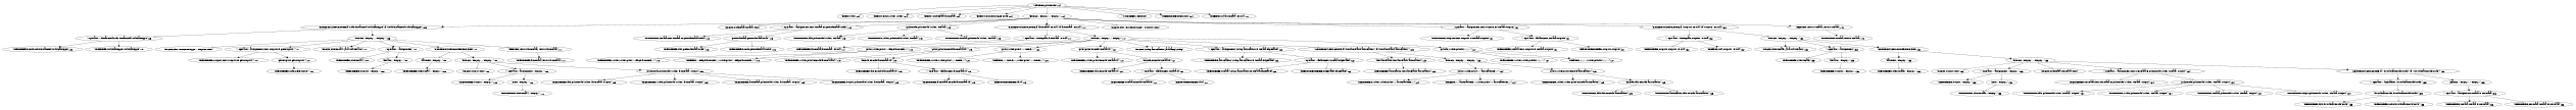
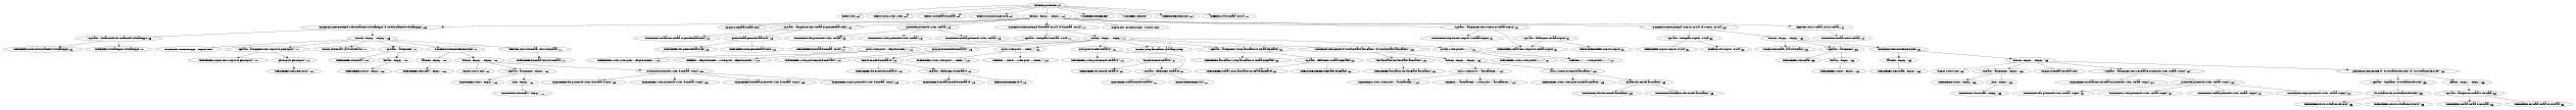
  digraph {
    edge [arrowhead=odot]
    n1 [label=<(METHOD,printNode)<SUB>104</SUB>>]
    n2 [label=<(PARAM,this)<SUB>104</SUB>>]
    n3 [label=<(PARAM,PrintWriter writer)<SUB>104</SUB>>]
    n4 [label=<(PARAM,NodeData fromData)<SUB>104</SUB>>]
    n5 [label=<(PARAM,ProcessorType node)<SUB>104</SUB>>]
    n6 [label=<(BLOCK,&lt;empty&gt;,&lt;empty&gt;)<SUB>104</SUB>>]
+   n7 [label=<(MODIFIER,PROTECTED)>]
    n8 [label=<(MODIFIER,VIRTUAL)>]
    n9 [label=<(METHOD_RETURN,ANY)<SUB>164</SUB>>]
    n10 [label=<(LITERAL,null,fromData != null)<SUB>117</SUB>>]
    n11 [label=<(CONTROL_STRUCTURE,if (node instanceof MulticastType),if (node instanceof MulticastType))<SUB>105</SUB>>]
    n12 [label=<(LOCAL,NodeData toData: ANY)>]
    n13 [label=<(&lt;operator&gt;.assignment,ANY toData = getNodeData(node))<SUB>113</SUB>>]
    n14 [label=<(printNode,printNode(writer, toData))<SUB>115</SUB>>]
    n15 [label=<(CONTROL_STRUCTURE,if (fromData != null),if (fromData != null))<SUB>117</SUB>>]
    n16 [label=<(LOCAL,List&lt;ProcessorType&gt; outputs: ANY)>]
    n17 [label=<(&lt;operator&gt;.assignment,ANY outputs = toData.outputs)<SUB>131</SUB>>]
    n18 [label=<(CONTROL_STRUCTURE,if (outputs != null),if (outputs != null))<SUB>132</SUB>>]
    n19 [label=<(RETURN,return toData;,return toData;)<SUB>140</SUB>>]
    n20 [label=<(&lt;operator&gt;.instanceOf,node instanceof MulticastType)<SUB>105</SUB>>]
    n21 [label=<(BLOCK,&lt;empty&gt;,&lt;empty&gt;)<SUB>105</SUB>>]
    n22 [label=<(IDENTIFIER,toData,ANY toData = getNodeData(node))<SUB>113</SUB>>]
    n23 [label=<(getNodeData,getNodeData(node))<SUB>113</SUB>>]
    n24 [label=<(IDENTIFIER,this,printNode(writer, toData))<SUB>115</SUB>>]
    n25 [label=<(IDENTIFIER,writer,printNode(writer, toData))<SUB>115</SUB>>]
    n26 [label=<(IDENTIFIER,toData,printNode(writer, toData))<SUB>115</SUB>>]
    n27 [label=<(&lt;operator&gt;.notEquals,fromData != null)<SUB>117</SUB>>]
    n28 [label=<(BLOCK,&lt;empty&gt;,&lt;empty&gt;)<SUB>117</SUB>>]
    n29 [label=<(IDENTIFIER,outputs,ANY outputs = toData.outputs)<SUB>131</SUB>>]
    n30 [label=<(&lt;operator&gt;.fieldAccess,toData.outputs)<SUB>131</SUB>>]
    n31 [label=<(&lt;operator&gt;.notEquals,outputs != null)<SUB>132</SUB>>]
    n32 [label=<(BLOCK,&lt;empty&gt;,&lt;empty&gt;)<SUB>132</SUB>>]
    n33 [label=<(IDENTIFIER,toData,return toData;)<SUB>140</SUB>>]
    n34 [label=<(IDENTIFIER,node,node instanceof MulticastType)<SUB>105</SUB>>]
    n35 [label=<(TYPE_REF,MulticastType,MulticastType)<SUB>105</SUB>>]
    n36 [label=<(LOCAL,List&lt;ProcessorType&gt; outputs: ANY)>]
    n37 [label=<(&lt;operator&gt;.assignment,ANY outputs = getOutputs())<SUB>107</SUB>>]
    n38 [label=<(LOCAL,$iterLocal4: java.util.Iterator)<SUB>108</SUB>>]
    n39 [label=<(&lt;operator&gt;.assignment,)<SUB>108</SUB>>]
    n40 [label=<(CONTROL_STRUCTURE,FOR,FOR)<SUB>108</SUB>>]
    n41 [label=<(RETURN,return fromData;,return fromData;)<SUB>111</SUB>>]
    n42 [label=<(IDENTIFIER,outputs,ANY outputs = getOutputs())<SUB>107</SUB>>]
    n43 [label=<(getOutputs,getOutputs())<SUB>107</SUB>>]
    n44 [label=<(IDENTIFIER,$iterLocal4,)<SUB>108</SUB>>]
    n45 [label=<(iterator,&lt;empty&gt;)<SUB>108</SUB>>]
    n46 [label=<(hasNext,&lt;empty&gt;)<SUB>108</SUB>>]
    n47 [label=<(BLOCK,&lt;empty&gt;,&lt;empty&gt;)<SUB>108</SUB>>]
    n48 [label=<(IDENTIFIER,fromData,return fromData;)<SUB>111</SUB>>]
    n49 [label=<(IDENTIFIER,node,getOutputs())<SUB>107</SUB>>]
    n50 [label=<(IDENTIFIER,outputs,&lt;empty&gt;)<SUB>108</SUB>>]
    n51 [label=<(IDENTIFIER,$iterLocal4,&lt;empty&gt;)<SUB>108</SUB>>]
    n52 [label=<(LOCAL,output: ANY)<SUB>108</SUB>>]
    n53 [label=<(&lt;operator&gt;.assignment,&lt;empty&gt;)<SUB>108</SUB>>]
    n54 [label=<(printNode,printNode(writer, fromData, output))<SUB>109</SUB>>]
    n55 [label=<(IDENTIFIER,output,&lt;empty&gt;)<SUB>108</SUB>>]
    n56 [label=<(next,&lt;empty&gt;)<SUB>108</SUB>>]
    n57 [label=<(IDENTIFIER,this,printNode(writer, fromData, output))<SUB>109</SUB>>]
    n58 [label=<(IDENTIFIER,writer,printNode(writer, fromData, output))<SUB>109</SUB>>]
    n59 [label=<(IDENTIFIER,fromData,printNode(writer, fromData, output))<SUB>109</SUB>>]
    n60 [label=<(IDENTIFIER,output,printNode(writer, fromData, output))<SUB>109</SUB>>]
    n61 [label=<(IDENTIFIER,$iterLocal4,&lt;empty&gt;)<SUB>108</SUB>>]
    n62 [label=<(IDENTIFIER,this,getNodeData(node))<SUB>113</SUB>>]
    n63 [label=<(IDENTIFIER,node,getNodeData(node))<SUB>113</SUB>>]
    n64 [label=<(IDENTIFIER,fromData,fromData != null)<SUB>117</SUB>>]
    n65 [label=<(print,writer.print(&quot;&lt;Edge fromID=\&quot;&quot;))<SUB>118</SUB>>]
    n66 [label=<(print,print(encode(fromData.id)))<SUB>119</SUB>>]
    n67 [label=<(print,writer.print(&quot;\&quot; toID=\&quot;&quot;))<SUB>120</SUB>>]
    n68 [label=<(print,print(encode(toData.id)))<SUB>121</SUB>>]
    n69 [label=<(LOCAL,String association: java.lang.String)>]
    n70 [label=<(&lt;operator&gt;.assignment,String association = toData.edgeLabel)<SUB>122</SUB>>]
    n71 [label=<(CONTROL_STRUCTURE,if (isNullOrBlank(association)),if (isNullOrBlank(association)))<SUB>123</SUB>>]
    n72 [label=<(println,writer.println(&quot;\&quot;/&gt;&quot;))<SUB>127</SUB>>]
    n73 [label=<(IDENTIFIER,writer,writer.print(&quot;&lt;Edge fromID=\&quot;&quot;))<SUB>118</SUB>>]
    n74 [label=<(LITERAL,&quot;&lt;Edge fromID=\&quot;&quot;,writer.print(&quot;&lt;Edge fromID=\&quot;&quot;))<SUB>118</SUB>>]
    n75 [label=<(IDENTIFIER,writer,print(encode(fromData.id)))<SUB>119</SUB>>]
    n76 [label=<(encode,encode(fromData.id))<SUB>119</SUB>>]
    n77 [label=<(IDENTIFIER,writer,writer.print(&quot;\&quot; toID=\&quot;&quot;))<SUB>120</SUB>>]
    n78 [label=<(LITERAL,&quot;\&quot; toID=\&quot;&quot;,writer.print(&quot;\&quot; toID=\&quot;&quot;))<SUB>120</SUB>>]
    n79 [label=<(IDENTIFIER,writer,print(encode(toData.id)))<SUB>121</SUB>>]
    n80 [label=<(encode,encode(toData.id))<SUB>121</SUB>>]
    n81 [label=<(IDENTIFIER,association,String association = toData.edgeLabel)<SUB>122</SUB>>]
    n82 [label=<(&lt;operator&gt;.fieldAccess,toData.edgeLabel)<SUB>122</SUB>>]
    n83 [label=<(isNullOrBlank,isNullOrBlank(association))<SUB>123</SUB>>]
    n84 [label=<(BLOCK,&lt;empty&gt;,&lt;empty&gt;)<SUB>123</SUB>>]
    n85 [label=<(IDENTIFIER,writer,writer.println(&quot;\&quot;/&gt;&quot;))<SUB>127</SUB>>]
    n86 [label=<(LITERAL,&quot;\&quot;/&gt;&quot;,writer.println(&quot;\&quot;/&gt;&quot;))<SUB>127</SUB>>]
    n87 [label=<(IDENTIFIER,this,encode(fromData.id))<SUB>119</SUB>>]
    n88 [label=<(&lt;operator&gt;.fieldAccess,fromData.id)<SUB>119</SUB>>]
    n89 [label=<(IDENTIFIER,fromData,encode(fromData.id))<SUB>119</SUB>>]
    n90 [label=<(FIELD_IDENTIFIER,id,id)<SUB>119</SUB>>]
    n91 [label=<(IDENTIFIER,this,encode(toData.id))<SUB>121</SUB>>]
    n92 [label=<(&lt;operator&gt;.fieldAccess,toData.id)<SUB>121</SUB>>]
    n93 [label=<(IDENTIFIER,toData,encode(toData.id))<SUB>121</SUB>>]
    n94 [label=<(FIELD_IDENTIFIER,id,id)<SUB>121</SUB>>]
    n95 [label=<(IDENTIFIER,toData,String association = toData.edgeLabel)<SUB>122</SUB>>]
    n96 [label=<(FIELD_IDENTIFIER,edgeLabel,edgeLabel)<SUB>122</SUB>>]
    n97 [label=<(IDENTIFIER,association,isNullOrBlank(association))<SUB>123</SUB>>]
    n98 [label=<(print,writer.print(&quot;\&quot; association=\&quot;&quot;))<SUB>124</SUB>>]
    n99 [label=<(print,writer.print(encode(association)))<SUB>125</SUB>>]
    n100 [label=<(IDENTIFIER,writer,writer.print(&quot;\&quot; association=\&quot;&quot;))<SUB>124</SUB>>]
    n101 [label=<(LITERAL,&quot;\&quot; association=\&quot;&quot;,writer.print(&quot;\&quot; association=\&quot;&quot;))<SUB>124</SUB>>]
    n102 [label=<(IDENTIFIER,writer,writer.print(encode(association)))<SUB>125</SUB>>]
    n103 [label=<(encode,this.encode(association))<SUB>125</SUB>>]
    n104 [label=<(IDENTIFIER,this,this.encode(association))<SUB>125</SUB>>]
    n105 [label=<(IDENTIFIER,association,this.encode(association))<SUB>125</SUB>>]
    n106 [label=<(IDENTIFIER,toData,ANY outputs = toData.outputs)<SUB>131</SUB>>]
    n107 [label=<(FIELD_IDENTIFIER,outputs,outputs)<SUB>131</SUB>>]
    n108 [label=<(IDENTIFIER,outputs,outputs != null)<SUB>132</SUB>>]
    n109 [label=<(LITERAL,null,outputs != null)<SUB>132</SUB>>]
    n110 [label=<(LOCAL,$iterLocal5: java.util.Iterator)<SUB>133</SUB>>]
    n111 [label=<(&lt;operator&gt;.assignment,)<SUB>133</SUB>>]
    n112 [label=<(CONTROL_STRUCTURE,FOR,FOR)<SUB>133</SUB>>]
    n113 [label=<(IDENTIFIER,$iterLocal5,)<SUB>133</SUB>>]
    n114 [label=<(iterator,&lt;empty&gt;)<SUB>133</SUB>>]
    n115 [label=<(hasNext,&lt;empty&gt;)<SUB>133</SUB>>]
    n116 [label=<(BLOCK,&lt;empty&gt;,&lt;empty&gt;)<SUB>133</SUB>>]
    n117 [label=<(IDENTIFIER,outputs,&lt;empty&gt;)<SUB>133</SUB>>]
    n118 [label=<(IDENTIFIER,$iterLocal5,&lt;empty&gt;)<SUB>133</SUB>>]
    n119 [label=<(LOCAL,output: ANY)<SUB>133</SUB>>]
    n120 [label=<(&lt;operator&gt;.assignment,&lt;empty&gt;)<SUB>133</SUB>>]
    n121 [label=<(LOCAL,NodeData newData: ANY)>]
    n122 [label=<(&lt;operator&gt;.assignment,ANY newData = printNode(writer, toData, output))<SUB>134</SUB>>]
    n123 [label=<(CONTROL_STRUCTURE,if (!isMulticastNode(node)),if (!isMulticastNode(node)))<SUB>135</SUB>>]
    n124 [label=<(IDENTIFIER,output,&lt;empty&gt;)<SUB>133</SUB>>]
    n125 [label=<(next,&lt;empty&gt;)<SUB>133</SUB>>]
    n126 [label=<(IDENTIFIER,newData,ANY newData = printNode(writer, toData, output))<SUB>134</SUB>>]
    n127 [label=<(printNode,printNode(writer, toData, output))<SUB>134</SUB>>]
    n128 [label=<(&lt;operator&gt;.logicalNot,!isMulticastNode(node))<SUB>135</SUB>>]
    n129 [label=<(BLOCK,&lt;empty&gt;,&lt;empty&gt;)<SUB>135</SUB>>]
    n130 [label=<(IDENTIFIER,$iterLocal5,&lt;empty&gt;)<SUB>133</SUB>>]
    n131 [label=<(IDENTIFIER,this,printNode(writer, toData, output))<SUB>134</SUB>>]
    n132 [label=<(IDENTIFIER,writer,printNode(writer, toData, output))<SUB>134</SUB>>]
    n133 [label=<(IDENTIFIER,toData,printNode(writer, toData, output))<SUB>134</SUB>>]
    n134 [label=<(IDENTIFIER,output,printNode(writer, toData, output))<SUB>134</SUB>>]
    n135 [label=<(isMulticastNode,isMulticastNode(node))<SUB>135</SUB>>]
    n136 [label=<(&lt;operator&gt;.assignment,toData = newData)<SUB>136</SUB>>]
    n137 [label=<(IDENTIFIER,this,isMulticastNode(node))<SUB>135</SUB>>]
    n138 [label=<(IDENTIFIER,node,isMulticastNode(node))<SUB>135</SUB>>]
    n139 [label=<(IDENTIFIER,toData,toData = newData)<SUB>136</SUB>>]
    n140 [label=<(IDENTIFIER,newData,toData = newData)<SUB>136</SUB>>]
    n1 -> n2
    n1 -> n3 [arrowhead=box]
    n1 -> n4 [arrowhead=box]
    n1 -> n5 [arrowhead=diamond]
    n1 -> n6
+   n1 -> n7 [arrowhead=diamond]
    n1 -> n8
    n1 -> n9 [arrowhead=box]
    n1 -> n10 [arrowhead=diamond]
    n6 -> n11 [arrowhead=box]
    n6 -> n12
    n6 -> n13
    n6 -> n14
    n6 -> n15 [arrowhead=box]
    n6 -> n16
    n6 -> n17
    n6 -> n18
    n6 -> n19 [arrowhead=diamond]
    n11 -> n20
    n11 -> n21 [arrowhead=box]
    n13 -> n22 [arrowhead=diamond]
    n13 -> n23
    n14 -> n24 [arrowhead=box]
    n14 -> n25 [arrowhead=diamond]
    n14 -> n26 [arrowhead=diamond]
    n15 -> n27
    n15 -> n28 [arrowhead=box]
    n17 -> n29 [arrowhead=box]
-   n17 -> n30 [arrowhead=box]
+   n17 -> n106 [arrowhead=box]
    n18 -> n31
    n18 -> n32
    n19 -> n33 [arrowhead=diamond]
    n20 -> n34 [arrowhead=box]
    n20 -> n35 [arrowhead=diamond]
    n21 -> n36
    n21 -> n37 [arrowhead=diamond]
    n21 -> n38 [arrowhead=box]
    n21 -> n39 [arrowhead=box]
    n21 -> n40 [arrowhead=diamond]
    n21 -> n41
    n23 -> n62 [arrowhead=diamond]
    n23 -> n63
    n27 -> n64 [arrowhead=box]
    n28 -> n65
    n28 -> n66
    n28 -> n67 [arrowhead=diamond]
    n28 -> n68 [arrowhead=box]
    n28 -> n69 [arrowhead=box]
    n28 -> n70
    n28 -> n71
    n28 -> n72 [arrowhead=diamond]
    n30 -> n106 [arrowhead=diamond]
    n30 -> n107 [arrowhead=diamond]
    n31 -> n108
    n31 -> n109 [arrowhead=box]
    n32 -> n110 [arrowhead=box]
    n32 -> n111 [arrowhead=box]
    n32 -> n112 [arrowhead=box]
    n37 -> n42 [arrowhead=diamond]
    n37 -> n43 [arrowhead=box]
    n39 -> n44
    n39 -> n45 [arrowhead=box]
    n40 -> n46
    n40 -> n47 [arrowhead=box]
    n41 -> n48 [arrowhead=box]
    n43 -> n49 [arrowhead=box]
    n45 -> n50 [arrowhead=diamond]
    n46 -> n51 [arrowhead=diamond]
    n47 -> n52
    n47 -> n53 [arrowhead=diamond]
    n47 -> n54 [arrowhead=box]
    n53 -> n55 [arrowhead=diamond]
    n53 -> n56 [arrowhead=box]
    n54 -> n57 [arrowhead=diamond]
    n54 -> n58 [arrowhead=box]
    n54 -> n59
    n54 -> n60
    n56 -> n61
    n65 -> n73
    n65 -> n74 [arrowhead=diamond]
    n66 -> n75
    n66 -> n76 [arrowhead=box]
    n67 -> n77
    n67 -> n78 [arrowhead=diamond]
    n68 -> n79 [arrowhead=box]
-   n68 -> n80
+   n68 -> n92
    n70 -> n81 [arrowhead=box]
    n70 -> n82
    n71 -> n83 [arrowhead=box]
    n71 -> n84 [arrowhead=diamond]
    n72 -> n85
    n72 -> n86 [arrowhead=box]
    n76 -> n87
    n76 -> n88 [arrowhead=box]
    n80 -> n91 [arrowhead=box]
    n80 -> n92 [arrowhead=box]
    n82 -> n95 [arrowhead=diamond]
    n82 -> n96
    n83 -> n97 [arrowhead=diamond]
    n84 -> n98 [arrowhead=box]
    n84 -> n99 [arrowhead=box]
    n88 -> n89 [arrowhead=box]
    n88 -> n90
    n92 -> n93
    n92 -> n94
    n98 -> n100 [arrowhead=box]
    n98 -> n101 [arrowhead=box]
    n99 -> n102 [arrowhead=box]
    n99 -> n103 [arrowhead=box]
    n103 -> n104
    n103 -> n105
    n111 -> n113
    n111 -> n114
    n112 -> n115 [arrowhead=box]
    n112 -> n116 [arrowhead=box]
    n114 -> n117
    n115 -> n118
    n116 -> n119
    n116 -> n120 [arrowhead=diamond]
    n116 -> n121
    n116 -> n122 [arrowhead=diamond]
    n116 -> n123 [arrowhead=box]
    n120 -> n124 [arrowhead=box]
    n120 -> n125
    n122 -> n126
    n122 -> n127
    n123 -> n128 [arrowhead=diamond]
    n123 -> n129 [arrowhead=box]
    n125 -> n130
    n127 -> n131 [arrowhead=diamond]
    n127 -> n132
    n127 -> n133
    n127 -> n134
    n128 -> n135
    n129 -> n136 [arrowhead=box]
    n135 -> n137 [arrowhead=diamond]
    n135 -> n138
    n136 -> n139 [arrowhead=box]
    n136 -> n140
  }
